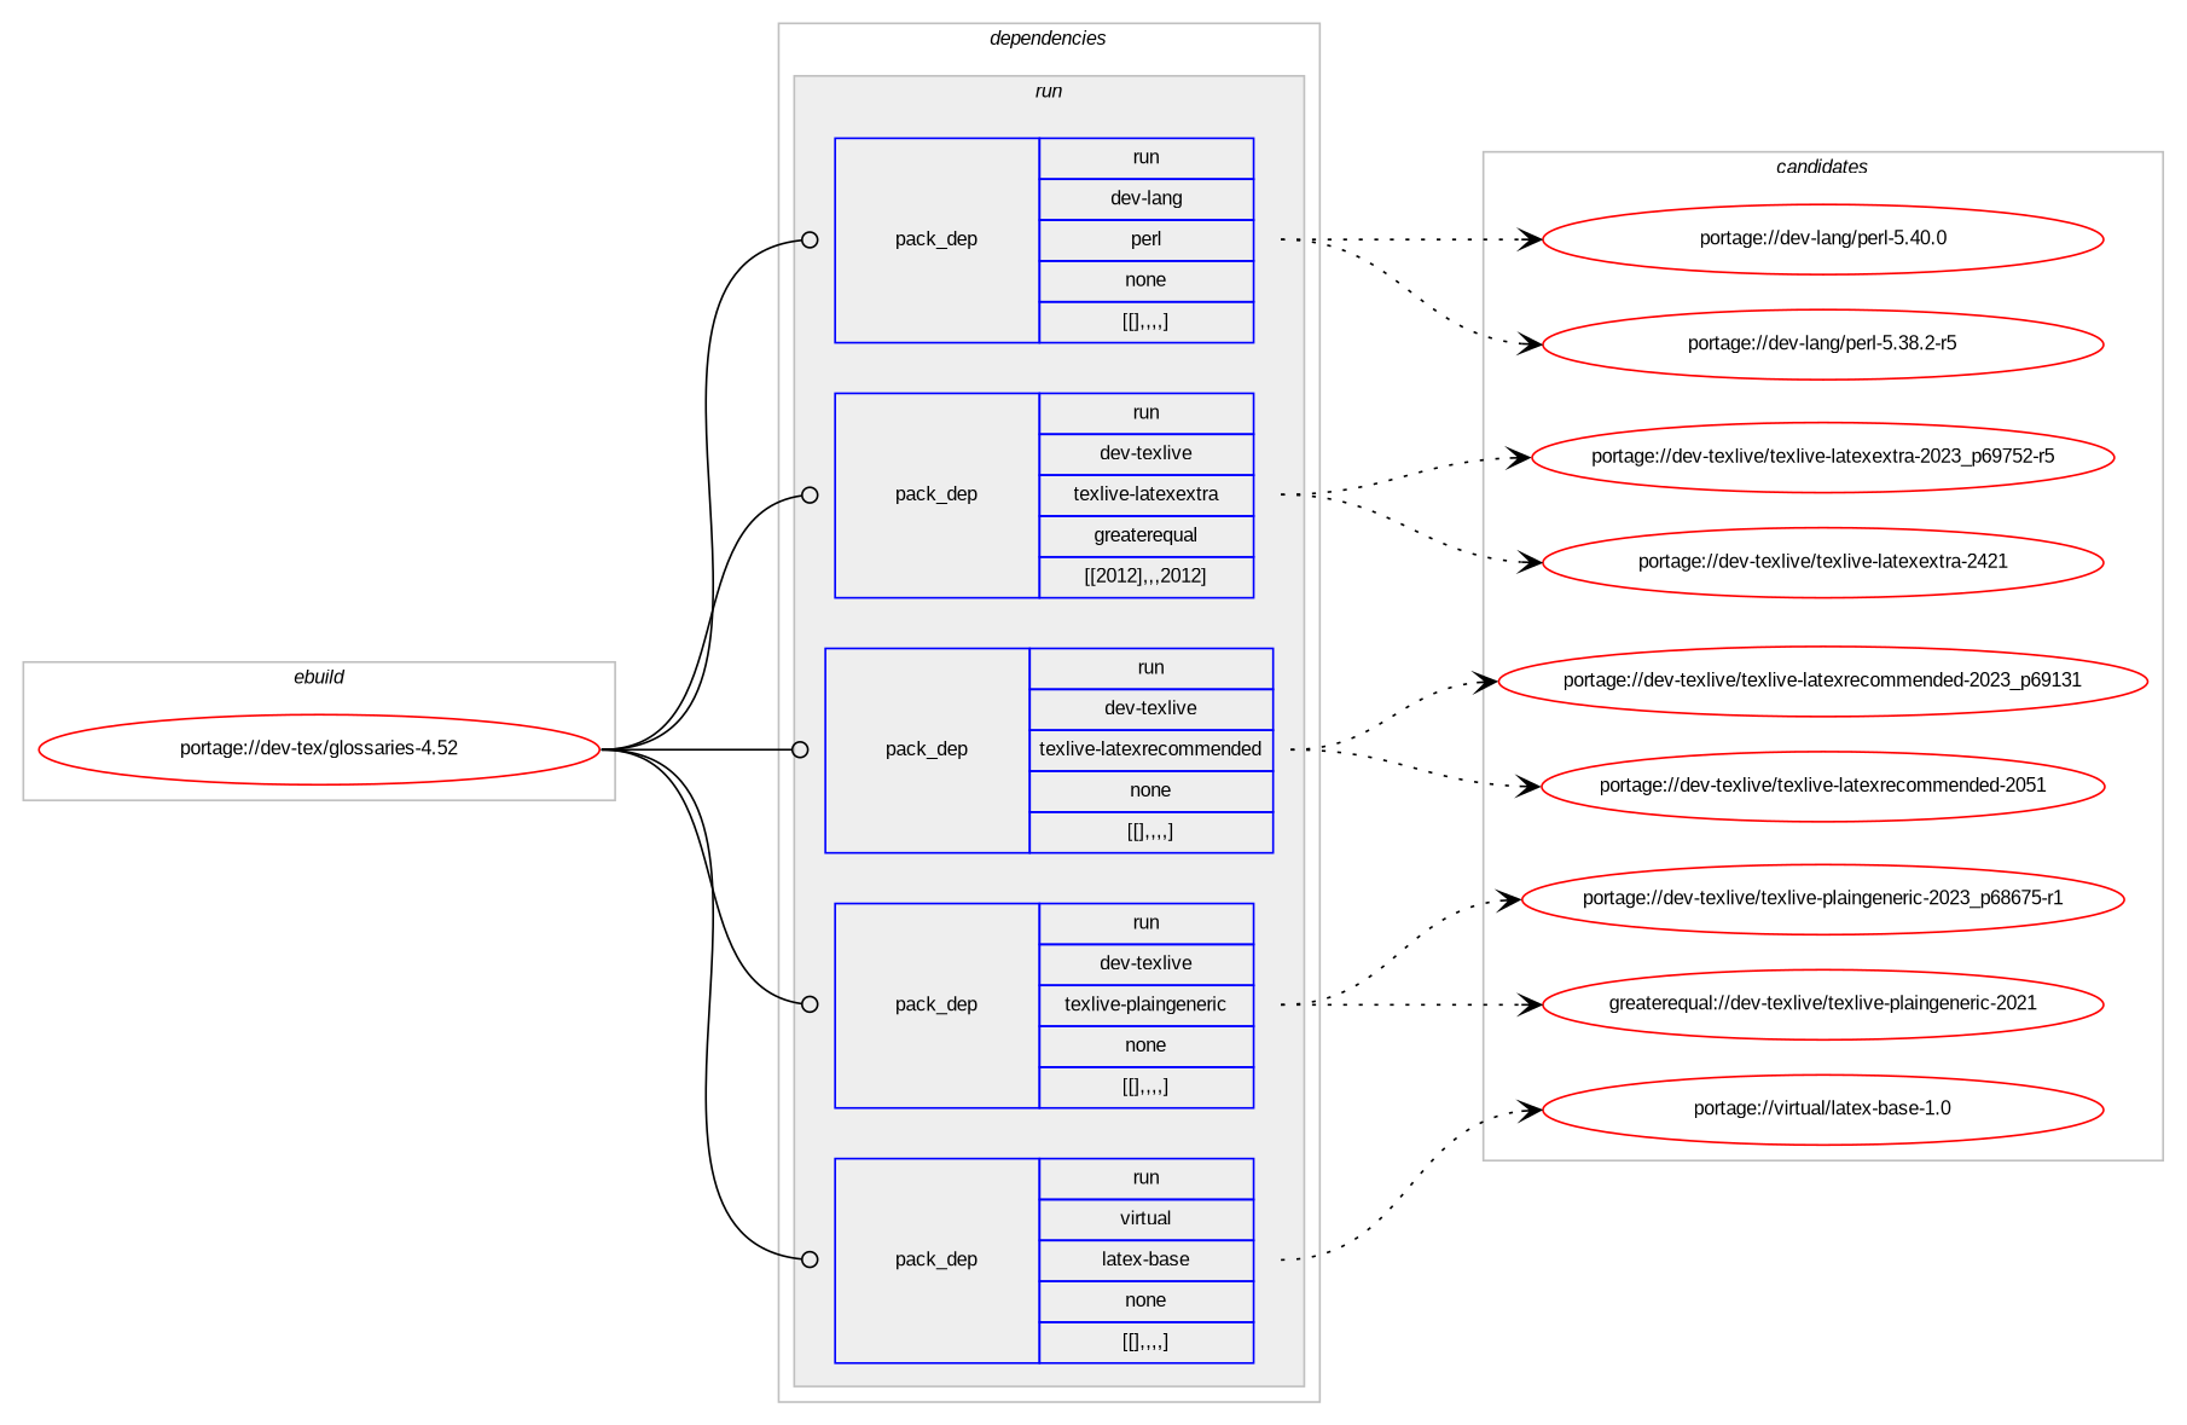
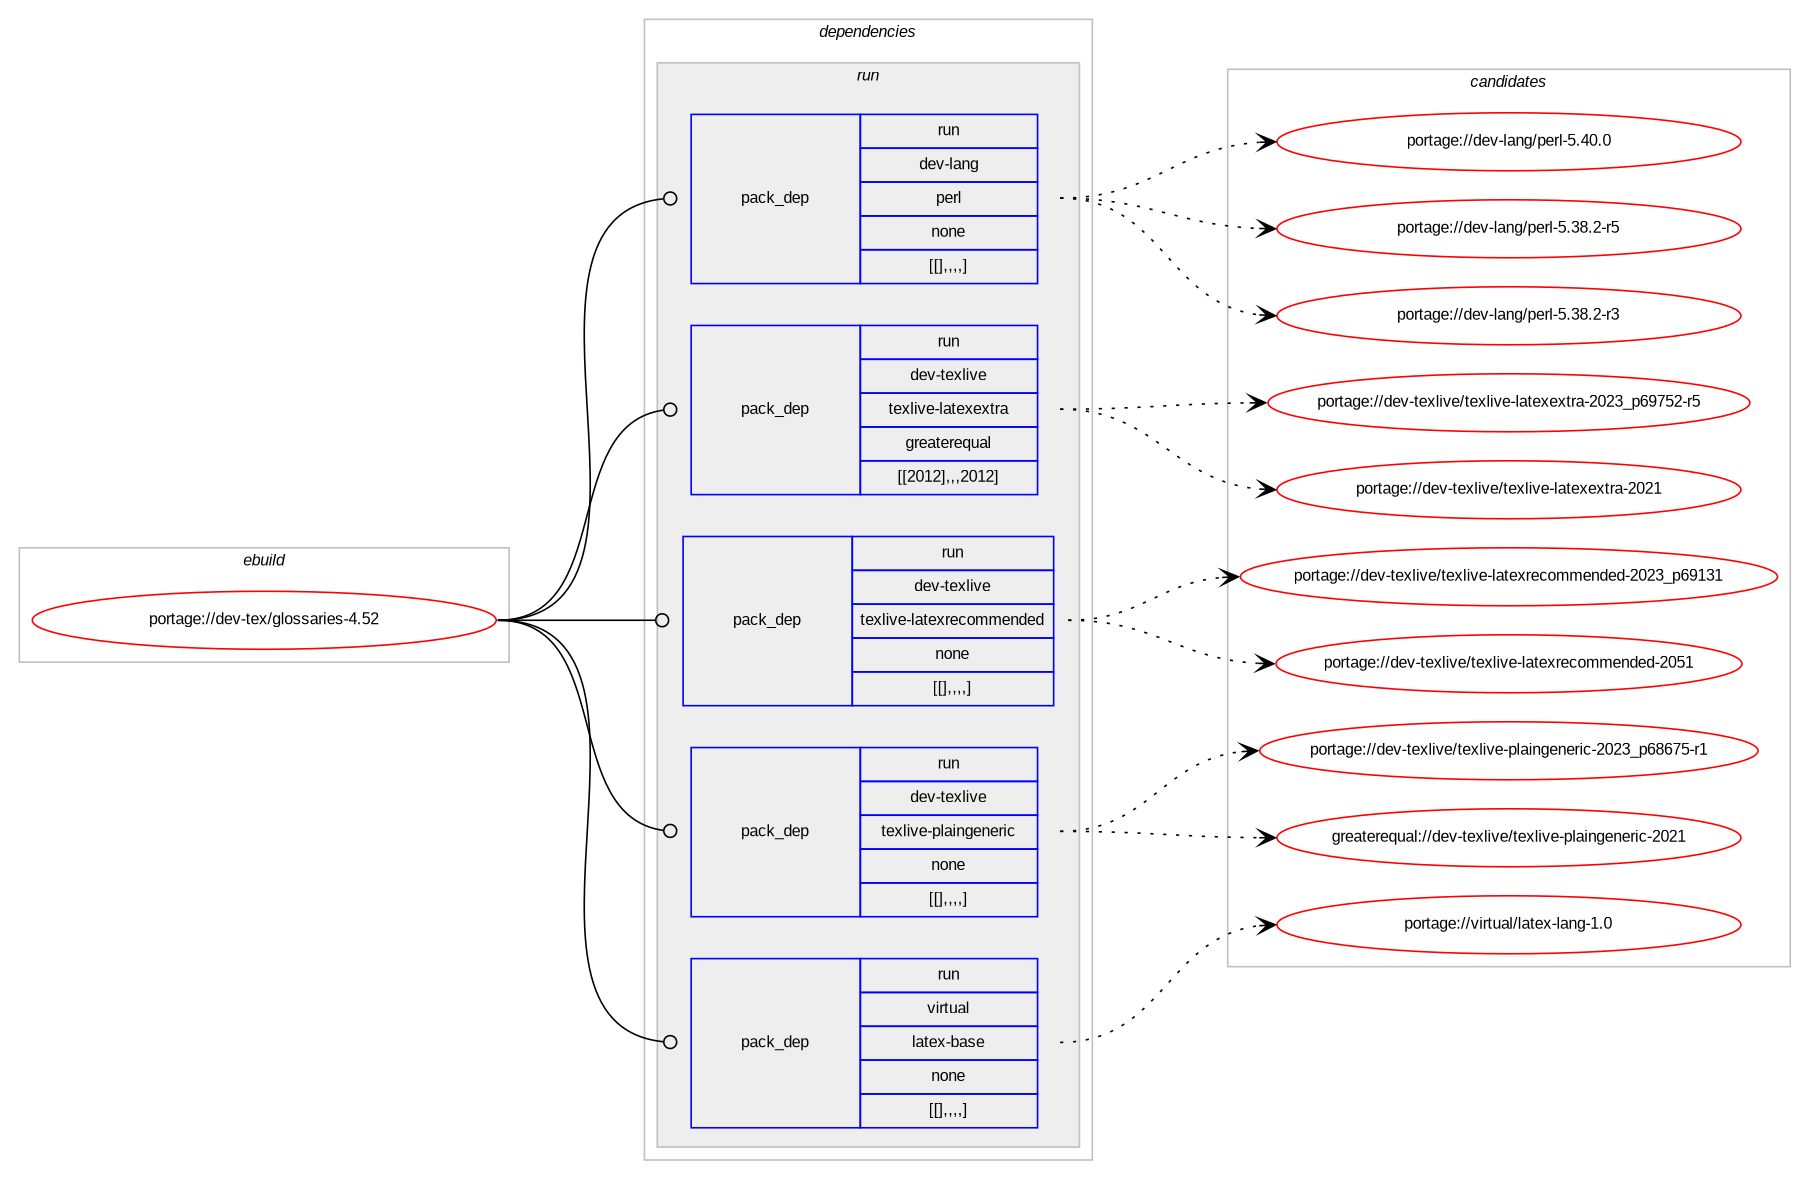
  digraph {
    compound=true
    concentrate=true
    fontname="Liberation Sans"
    fontsize=10
    newrank=true
    rankdir=LR
    ranksep=1.5
    node [color=red fontname="Liberation Sans" fontsize=10]
    edge [arrowhead=vee fontname="Liberation Sans" headport=w style=dotted tailport=e weight=100]
    n1 [label="portage://dev-tex/glossaries-4.52" width=4]
    n2 [color=blue label=<<TABLE BORDER="0" CELLBORDER="1" CELLSPACING="0" CELLPADDING="4" WIDTH="220"><TR><TD ROWSPAN="6" CELLPADDING="30">pack_dep</TD></TR><TR><TD WIDTH="110">run</TD></TR><TR><TD>dev-lang</TD></TR><TR><TD>perl</TD></TR><TR><TD>none</TD></TR><TR><TD>[[],,,,]</TD></TR></TABLE>> shape=none]
    n3 [color=blue label=<<TABLE BORDER="0" CELLBORDER="1" CELLSPACING="0" CELLPADDING="4" WIDTH="220"><TR><TD ROWSPAN="6" CELLPADDING="30">pack_dep</TD></TR><TR><TD WIDTH="110">run</TD></TR><TR><TD>dev-texlive</TD></TR><TR><TD>texlive-latexextra</TD></TR><TR><TD>greaterequal</TD></TR><TR><TD>[[2012],,,2012]</TD></TR></TABLE>> shape=none]
    n4 [color=blue label=<<TABLE BORDER="0" CELLBORDER="1" CELLSPACING="0" CELLPADDING="4" WIDTH="220"><TR><TD ROWSPAN="6" CELLPADDING="30">pack_dep</TD></TR><TR><TD WIDTH="110">run</TD></TR><TR><TD>dev-texlive</TD></TR><TR><TD>texlive-latexrecommended</TD></TR><TR><TD>none</TD></TR><TR><TD>[[],,,,]</TD></TR></TABLE>> shape=none]
    n5 [color=blue label=<<TABLE BORDER="0" CELLBORDER="1" CELLSPACING="0" CELLPADDING="4" WIDTH="220"><TR><TD ROWSPAN="6" CELLPADDING="30">pack_dep</TD></TR><TR><TD WIDTH="110">run</TD></TR><TR><TD>dev-texlive</TD></TR><TR><TD>texlive-plaingeneric</TD></TR><TR><TD>none</TD></TR><TR><TD>[[],,,,]</TD></TR></TABLE>> shape=none]
    n6 [color=blue label=<<TABLE BORDER="0" CELLBORDER="1" CELLSPACING="0" CELLPADDING="4" WIDTH="220"><TR><TD ROWSPAN="6" CELLPADDING="30">pack_dep</TD></TR><TR><TD WIDTH="110">run</TD></TR><TR><TD>virtual</TD></TR><TR><TD>latex-base</TD></TR><TR><TD>none</TD></TR><TR><TD>[[],,,,]</TD></TR></TABLE>> shape=none]
    n7 [label="portage://dev-lang/perl-5.40.0" width=4]
    n8 [label="portage://dev-lang/perl-5.38.2-r5" width=4]
+   n9 [label="portage://dev-lang/perl-5.38.2-r3" width=4]
    n10 [label="portage://dev-texlive/texlive-latexextra-2023_p69752-r5" width=4]
-   n11 [label="portage://dev-texlive/texlive-latexextra-2421" width=4]
+   n11 [label="portage://dev-texlive/texlive-latexextra-2021" width=4]
    n12 [label="portage://dev-texlive/texlive-latexrecommended-2023_p69131" width=4]
    n13 [label="portage://dev-texlive/texlive-latexrecommended-2051" width=4]
    n14 [label="portage://dev-texlive/texlive-plaingeneric-2023_p68675-r1" width=4]
    n15 [label="greaterequal://dev-texlive/texlive-plaingeneric-2021" width=4]
-   n16 [label="portage://virtual/latex-base-1.0" width=4]
+   n16 [label="portage://virtual/latex-lang-1.0" width=4]
    subgraph cluster_1 {
      color=gray
      label=<<i>ebuild</i>>
      n1
    }
    subgraph cluster_2 {
      color=gray
      label=<<i>dependencies</i>>
      subgraph cluster_3 {
        color=gray
        fillcolor="#eeeeee"
        label=<<i>compile</i>>
        style=filled
      }
      subgraph cluster_4 {
        color=gray
        fillcolor="#eeeeee"
        label=<<i>compile and run</i>>
        style=filled
      }
      subgraph cluster_5 {
        color=gray
        fillcolor="#eeeeee"
        label=<<i>run</i>>
        style=filled
        subgraph sub_6 {
          color=gray
          fillcolor="#eeeeee"
          label=<<i>run</i>>
          style=filled
          n2
        }
        subgraph sub_7 {
          color=gray
          fillcolor="#eeeeee"
          label=<<i>run</i>>
          style=filled
          n3
        }
        subgraph sub_8 {
          color=gray
          fillcolor="#eeeeee"
          label=<<i>run</i>>
          style=filled
          n4
        }
        subgraph sub_9 {
          color=gray
          fillcolor="#eeeeee"
          label=<<i>run</i>>
          style=filled
          n5
        }
        subgraph sub_10 {
          color=gray
          fillcolor="#eeeeee"
          label=<<i>run</i>>
          style=filled
          n6
        }
      }
    }
    subgraph cluster_11 {
      color=gray
      label=<<i>candidates</i>>
      rank=same
      subgraph sub_12 {
        color=black
        label=<<i>candidates</i>>
        nodesep=1
        rank=same
        n7
        n8
+       n9
      }
      subgraph sub_13 {
        color=black
        label=<<i>candidates</i>>
        nodesep=1
        rank=same
        n10
        n11
      }
      subgraph sub_14 {
        color=black
        label=<<i>candidates</i>>
        nodesep=1
        rank=same
        n12
        n13
      }
      subgraph sub_15 {
        color=black
        label=<<i>candidates</i>>
        nodesep=1
        rank=same
        n14
        n15
      }
      subgraph sub_16 {
        color=black
        label=<<i>candidates</i>>
        nodesep=1
        rank=same
        n16
      }
    }
    n1 -> n2 [arrowhead=odot style=solid weight=20]
    n1 -> n3 [arrowhead=odot style=solid weight=20]
    n1 -> n4 [arrowhead=odot style=solid weight=20]
    n1 -> n5 [arrowhead=odot style=solid weight=20]
    n1 -> n6 [arrowhead=odot style=solid weight=20]
    n2 -> n7
    n2 -> n8
+   n2 -> n9
    n3 -> n10
    n3 -> n11
    n4 -> n12
    n4 -> n13
    n5 -> n14
    n5 -> n15
    n6 -> n16
  }
